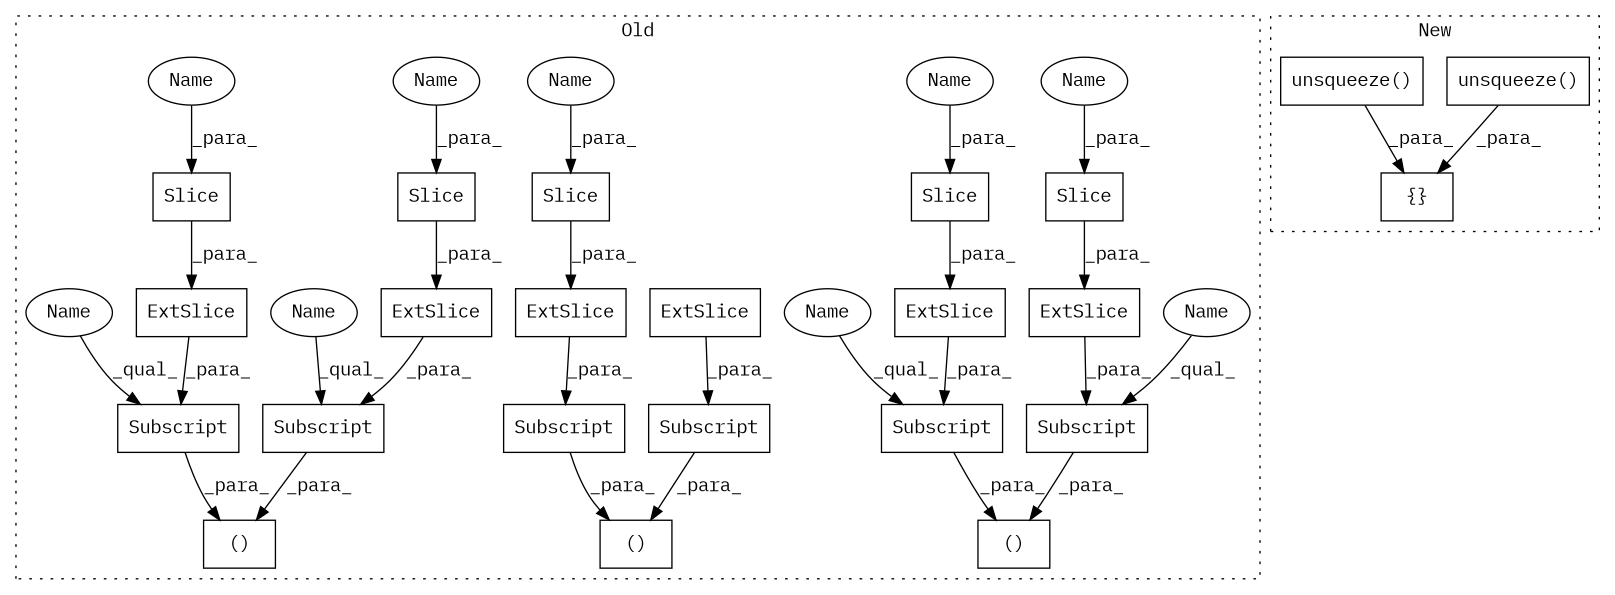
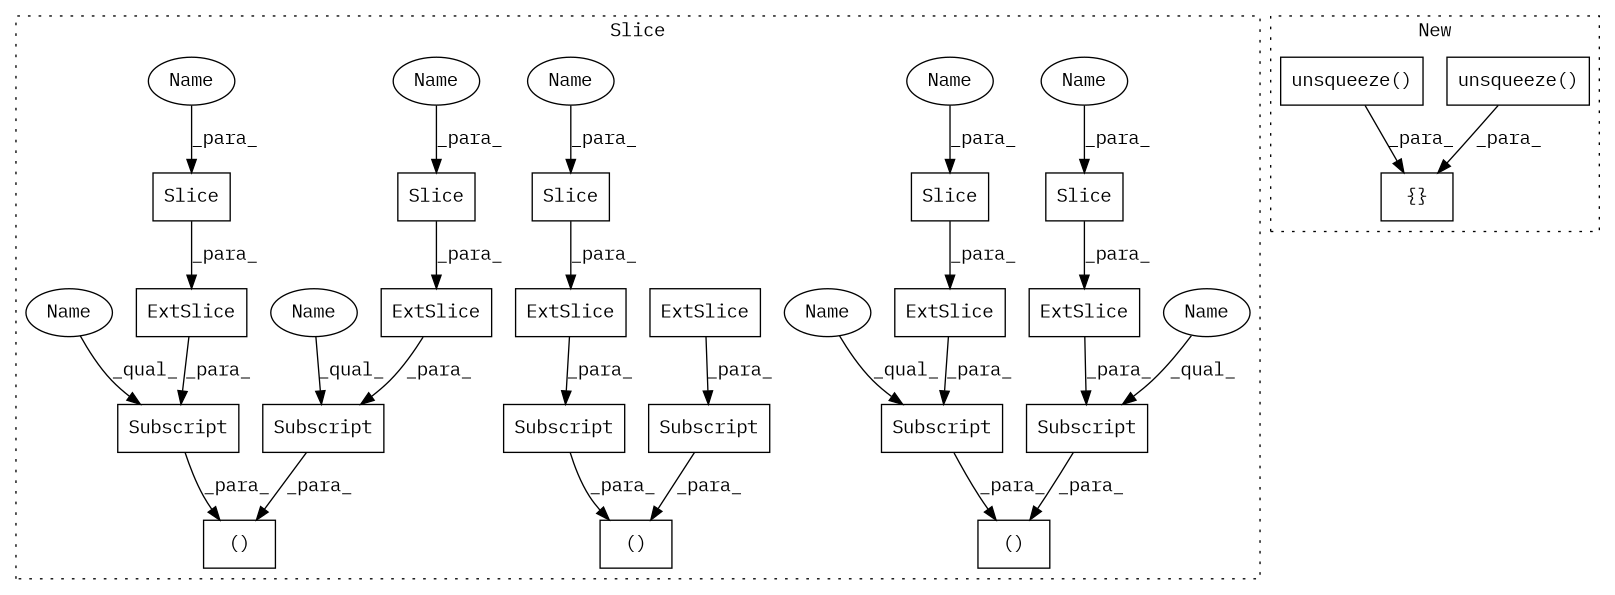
  digraph {
    fontname="IBM Plex Mono"
    node [a=87 l=7 s=28916 shape=box fontname="IBM Plex Mono"]
    edge [fontname="IBM Plex Mono"]
    n1 [a=80 l=5 label=Slice]
    n2 [a=80 l=5 label=Slice s=27904]
    n3 [a=63 l="19,0" label=Subscript s="27892,0"]
    n4 [a=85 label=ExtSlice s=27892]
    n5 [a=85 label=ExtSlice s=28906]
    n6 [a=54 l=21 label="()" s=27890]
    n7 [a=63 l="19,0" label=Subscript s="27871,0"]
    n8 [a=85 label=ExtSlice s=27871]
    n9 [a=80 l=1 label=Slice s=27883]
    n10 [a=63 l="17,0" label=Subscript s="28906,0"]
    n11 [a=54 l=19 label="()" s=28904]
    n12 [a=63 l="17,0" label=Subscript s="28887,0"]
    n13 [a=85 label=ExtSlice s=28887]
    n14 [a=80 l=5 label=Slice s=28038]
    n15 [a=54 l=21 label="()" s=28024]
    n16 [a=63 l="19,0" label=Subscript s="28026,0"]
    n17 [a=63 l="19,0" label=Subscript s="28005,0"]
    n18 [a=85 label=ExtSlice s=28026]
    n19 [a=85 label=ExtSlice s=28005]
    n20 [a=80 l=1 label=Slice s=28017]
    n21 [label=Name s=27871 shape=ellipse]
    n22 [label=Name s=27892 shape=ellipse]
    n23 [label=Name s=28026 shape=ellipse]
    n24 [label=Name s=28005 shape=ellipse]
    n25 [l=5 label=Name s=28018 shape=ellipse]
    n26 [l=5 label=Name shape=ellipse]
    n27 [l=5 label=Name s=27884 shape=ellipse]
    n28 [l=5 label=Name s=27904 shape=ellipse]
    n29 [l=5 label=Name s=28038 shape=ellipse]
    n30 [a=75 l=21 label="unsqueeze()" s=28981]
    n31 [a=59 l="1,0" label="{}" s="28980,29025"]
    n32 [a=75 l=21 label="unsqueeze()" s=29004]
    subgraph cluster_1 {
-     label=Old
+     label=Slice
      style=dotted
      n1
      n2
      n3
      n4
      n5
      n6
      n7
      n8
      n9
      n10
      n11
      n12
      n13
      n14
      n15
      n16
      n17
      n18
      n19
      n20
      n21
      n22
      n23
      n24
      n25
      n26
      n27
      n28
      n29
    }
    subgraph cluster_2 {
      label=New
      style=dotted
      n30
      n31
      n32
    }
    n1 -> n5 [label=_para_]
    n2 -> n4 [label=_para_]
    n3 -> n6 [label=_para_]
    n4 -> n3 [label=_para_]
    n5 -> n10 [label=_para_]
    n7 -> n6 [label=_para_]
    n8 -> n7 [label=_para_]
    n9 -> n8 [label=_para_]
    n10 -> n11 [label=_para_]
    n12 -> n11 [label=_para_]
    n13 -> n12 [label=_para_]
    n14 -> n18 [label=_para_]
    n16 -> n15 [label=_para_]
    n17 -> n15 [label=_para_]
    n18 -> n16 [label=_para_]
    n19 -> n17 [label=_para_]
    n20 -> n19 [label=_para_]
    n21 -> n7 [label=_qual_]
    n22 -> n3 [label=_qual_]
    n23 -> n16 [label=_qual_]
    n24 -> n17 [label=_qual_]
    n25 -> n20 [label=_para_]
    n26 -> n1 [label=_para_]
    n27 -> n9 [label=_para_]
    n28 -> n2 [label=_para_]
    n29 -> n14 [label=_para_]
    n30 -> n31 [label=_para_]
    n32 -> n31 [label=_para_]
  }
